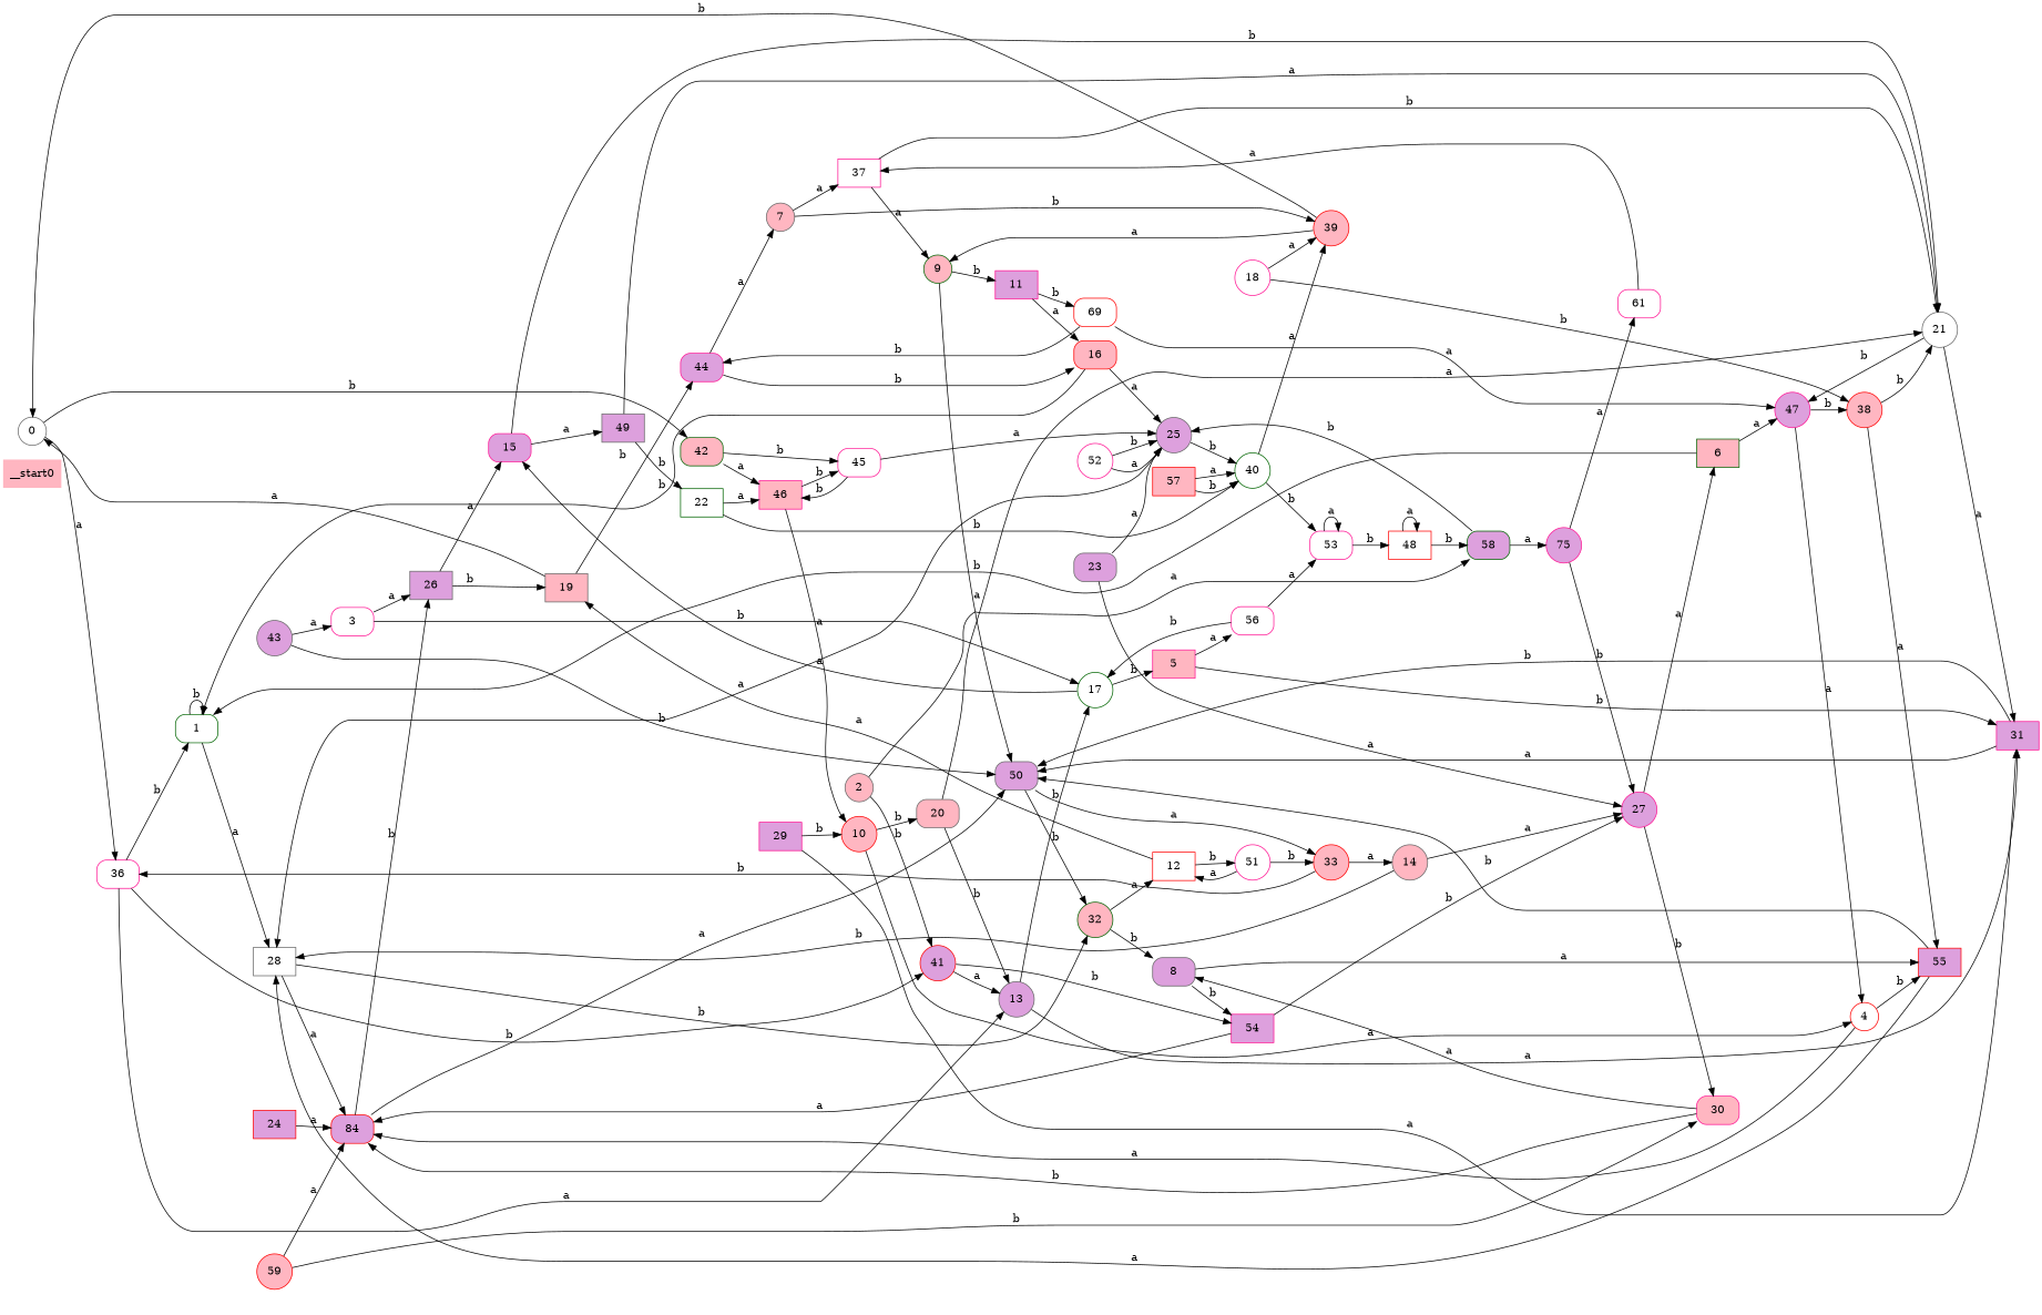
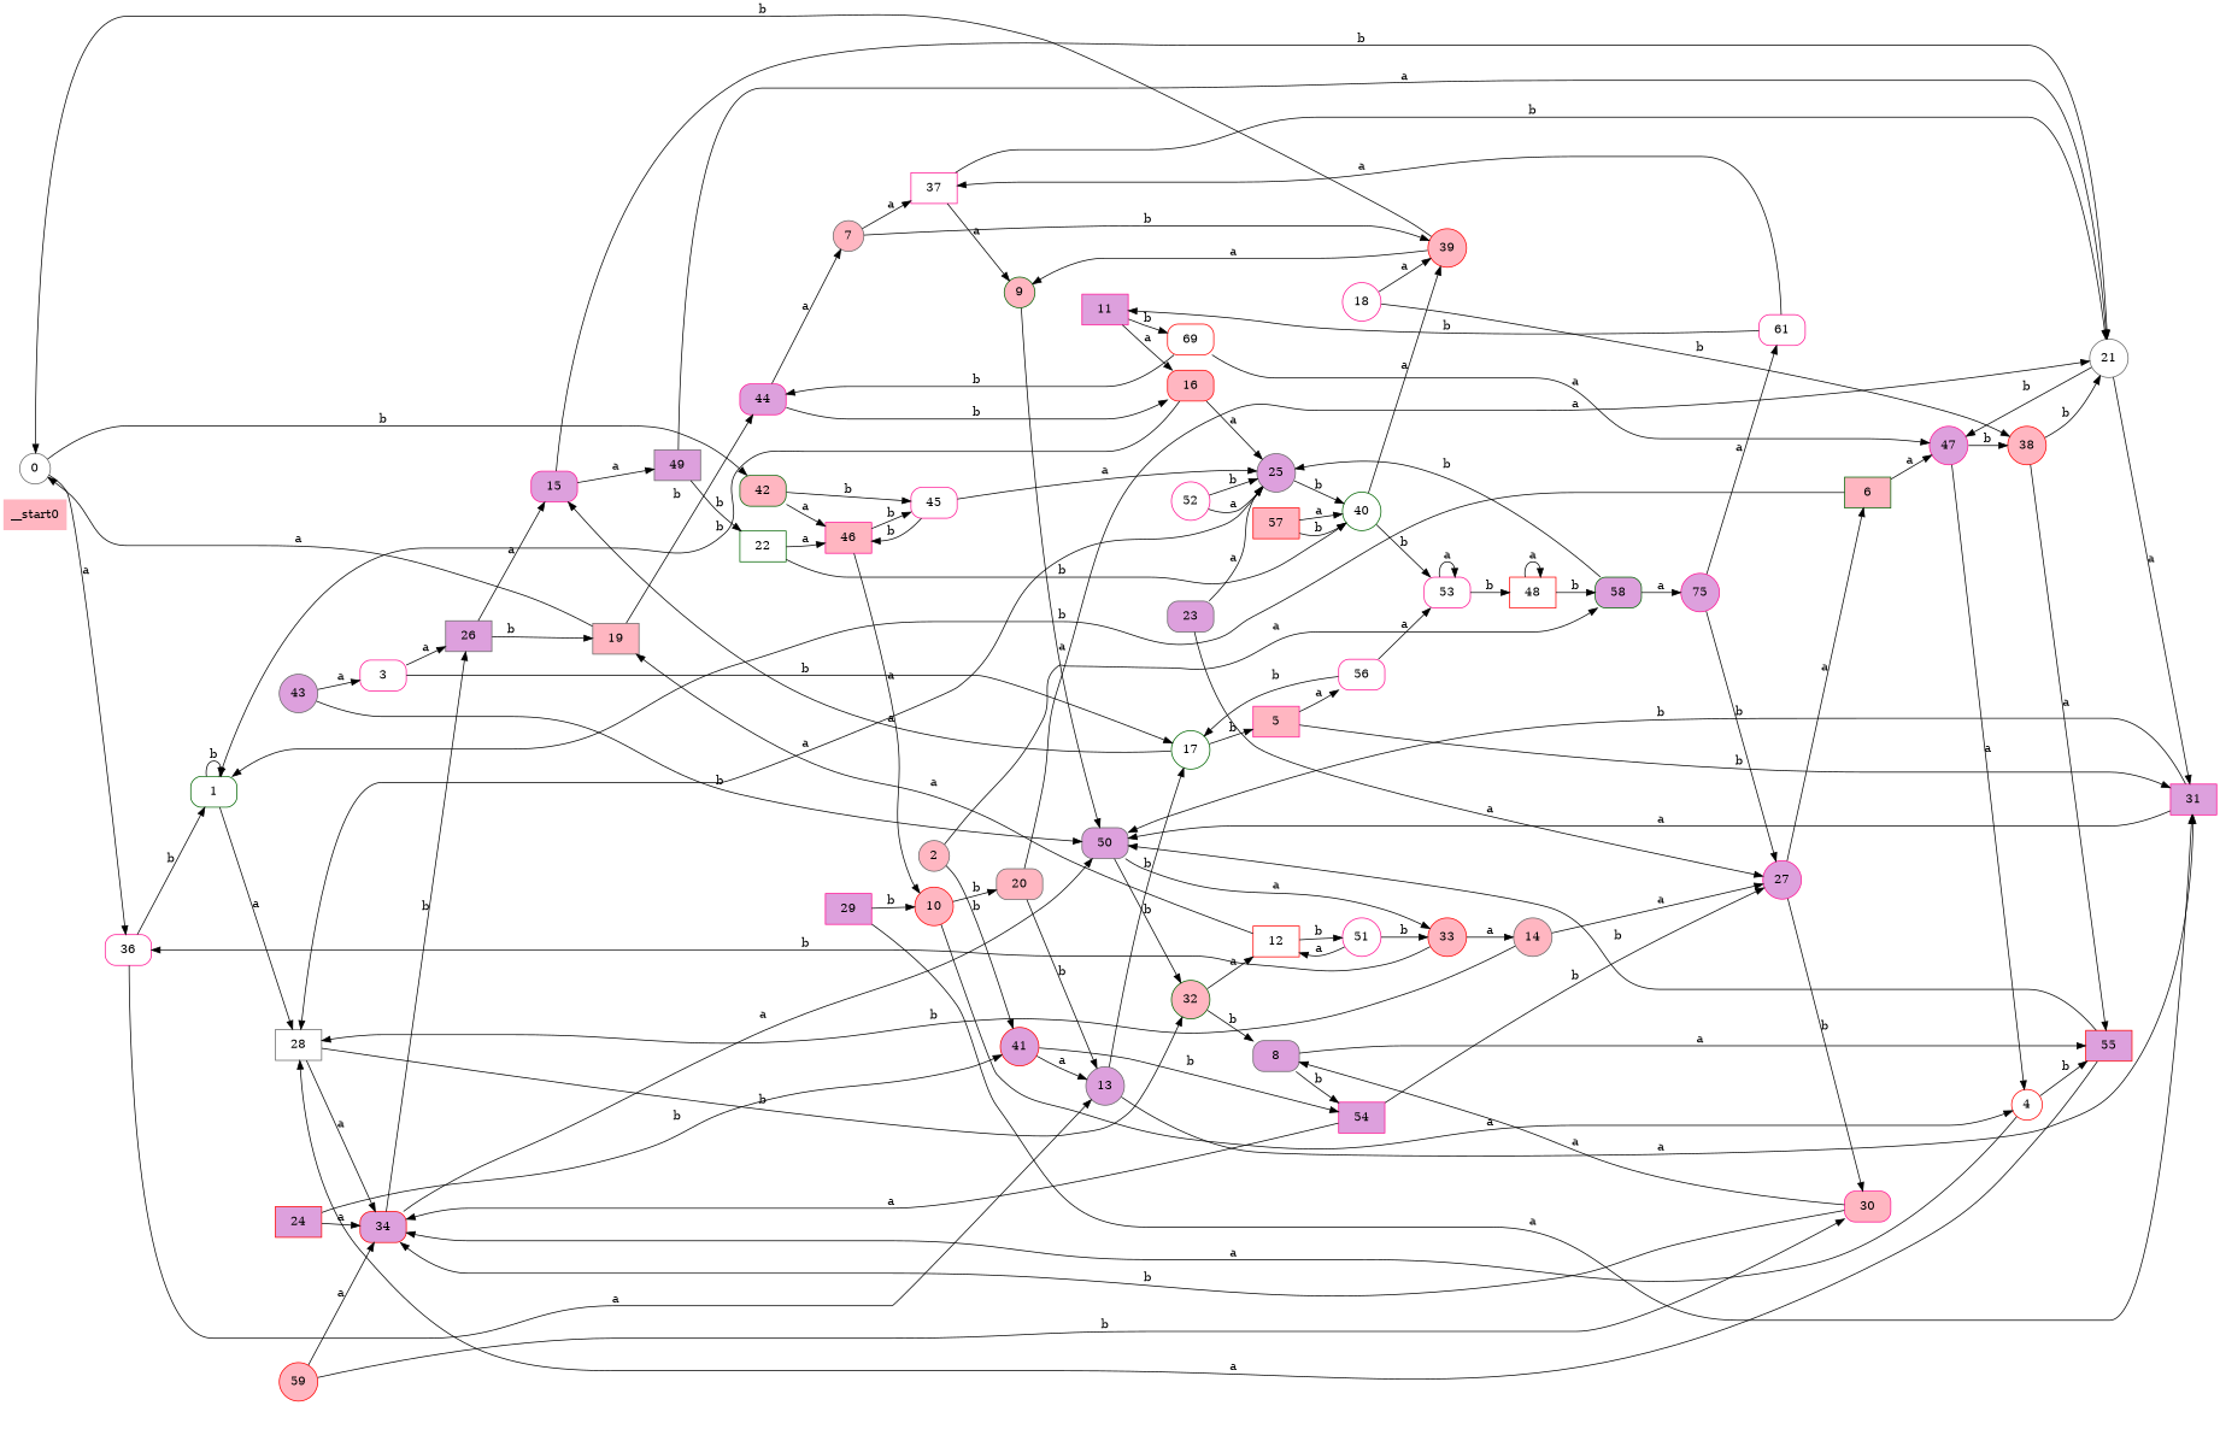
  digraph {
    rankdir=LR
    node [color=deeppink fillcolor=plum shape=box style="rounded,filled"]
    __start0 [color=darkgreen fillcolor=lightpink shape=none style=filled]
    n2 [color=gray40 fillcolor=white label=0 shape=circle]
    n3 [fillcolor=white label=36]
    n4 [color=darkgreen fillcolor=lightpink label=42]
    n5 [color=darkgreen fillcolor=white label=1]
    n6 [color=gray40 label=13 shape=circle style=filled]
    n7 [fillcolor=lightpink label=46 style=filled]
    n8 [fillcolor=white label=45]
    n9 [color=gray40 fillcolor=white label=28 style=filled]
-   n10 [color=red label=84]
+   n10 [color=red label=34]
    n11 [color=darkgreen fillcolor=lightpink label=32 shape=circle]
    n12 [color=gray40 fillcolor=lightpink label=2 shape=circle style=filled]
    n13 [color=red label=41 shape=circle style=filled]
    n14 [color=darkgreen label=58]
    n15 [label=54 style=filled]
    n16 [color=gray40 label=25 shape=circle style=filled]
    n17 [label=75 shape=circle]
    n18 [fillcolor=white label=3]
    n19 [color=gray40 label=26 style=filled]
    n20 [color=darkgreen fillcolor=white label=17 shape=circle]
    n21 [color=gray40 fillcolor=lightpink label=19 style=filled]
    n22 [label=15]
    n23 [fillcolor=white label=56]
    n24 [fillcolor=white label=53]
    n25 [color=red fillcolor=white label=4 shape=circle]
    n26 [color=red label=55 style=filled]
    n27 [color=gray40 label=50]
    n28 [fillcolor=lightpink label=5 style=filled]
    n29 [label=31 style=filled]
    n30 [color=darkgreen fillcolor=lightpink label=6 style=filled]
    n31 [label=47 shape=circle]
    n32 [color=red fillcolor=lightpink label=38 shape=circle style=filled]
    n33 [color=gray40 fillcolor=lightpink label=7 shape=circle style=filled]
    n34 [fillcolor=white label=37 style=filled]
    n35 [color=red fillcolor=lightpink label=39 shape=circle style=filled]
    n36 [color=darkgreen fillcolor=lightpink label=9 shape=circle]
    n37 [color=gray40 fillcolor=white label=21 shape=circle]
    n38 [color=gray40 label=8]
    n39 [label=27 shape=circle]
    n40 [color=red fillcolor=lightpink label=33 shape=circle style=filled]
    n41 [color=red fillcolor=lightpink label=10 shape=circle]
    n42 [color=gray40 fillcolor=lightpink label=20]
    n43 [label=11 style=filled]
    n44 [color=red fillcolor=lightpink label=16]
    n45 [color=red fillcolor=white label=69]
    n46 [label=44]
    n47 [color=red fillcolor=white label=12 style=filled]
    n48 [fillcolor=white label=51 shape=circle]
    n49 [color=gray40 fillcolor=lightpink label=14 shape=circle]
    n50 [fillcolor=lightpink label=30]
    n51 [color=gray40 label=49 style=filled]
    n52 [color=darkgreen fillcolor=white label=22 style=filled]
    n53 [color=darkgreen fillcolor=white label=40 shape=circle]
    n54 [fillcolor=white label=18 shape=circle style=filled]
    n55 [color=gray40 label=23]
    n56 [color=red label=24 style=filled]
    n57 [label=29 style=filled]
    n58 [fillcolor=white label=61]
    n59 [color=red fillcolor=white label=48 style=filled]
    n60 [color=gray40 label=43 shape=circle]
    n61 [fillcolor=white label=52 shape=circle style=filled]
    n62 [color=red fillcolor=lightpink label=57 style=filled]
    n63 [color=red fillcolor=lightpink label=59 shape=circle style=filled]
    n2 -> n3 [label=a]
    n2 -> n4 [label=b]
    n3 -> n5 [label=b]
    n3 -> n6 [label=a]
    n4 -> n7 [label=a]
    n4 -> n8 [label=b]
    n5 -> n5 [label=b]
    n5 -> n9 [label=a]
    n6 -> n20 [label=b]
    n6 -> n29 [label=a]
    n7 -> n8 [label=b]
    n7 -> n41 [label=a]
    n8 -> n7 [label=b]
    n8 -> n16 [label=a]
    n9 -> n10 [label=a]
    n9 -> n11 [label=b]
    n10 -> n19 [label=b]
    n10 -> n27 [label=a]
    n11 -> n38 [label=b]
    n11 -> n47 [label=a]
    n12 -> n13 [label=b]
    n12 -> n14 [label=a]
    n13 -> n6 [label=a]
    n13 -> n15 [label=b]
    n14 -> n16 [label=b]
    n14 -> n17 [label=a]
    n15 -> n10 [label=a]
    n15 -> n39 [label=b]
    n16 -> n9 [label=a]
    n16 -> n53 [label=b]
    n17 -> n39 [label=b]
    n17 -> n58 [label=a]
    n18 -> n19 [label=a]
    n18 -> n20 [label=b]
    n19 -> n21 [label=b]
    n19 -> n22 [label=a]
    n20 -> n22 [label=a]
    n20 -> n28 [label=b]
    n21 -> n2 [label=a]
    n21 -> n46 [label=b]
    n22 -> n37 [label=b]
    n22 -> n51 [label=a]
    n23 -> n20 [label=b]
    n23 -> n24 [label=a]
    n24 -> n24 [label=a]
    n24 -> n59 [label=b]
    n25 -> n10 [label=a]
    n25 -> n26 [label=b]
    n26 -> n9 [label=a]
    n26 -> n27 [label=b]
    n27 -> n11 [label=b]
    n27 -> n40 [label=a]
    n28 -> n23 [label=a]
    n28 -> n29 [label=b]
    n29 -> n27 [label=a]
    n29 -> n27 [label=b]
    n30 -> n5 [label=b]
    n30 -> n31 [label=a]
    n31 -> n25 [label=a]
    n31 -> n32 [label=b]
    n32 -> n26 [label=a]
    n32 -> n37 [label=b]
    n33 -> n34 [label=a]
    n33 -> n35 [label=b]
    n34 -> n36 [label=a]
    n34 -> n37 [label=b]
    n35 -> n2 [label=b]
    n35 -> n36 [label=a]
    n36 -> n27 [label=a]
    n37 -> n29 [label=a]
    n37 -> n31 [label=b]
    n38 -> n15 [label=b]
    n38 -> n26 [label=a]
    n39 -> n30 [label=a]
    n39 -> n50 [label=b]
    n40 -> n3 [label=b]
    n40 -> n49 [label=a]
    n41 -> n25 [label=a]
    n41 -> n42 [label=b]
    n42 -> n6 [label=b]
    n42 -> n37 [label=a]
    n43 -> n44 [label=a]
    n43 -> n45 [label=b]
    n44 -> n5 [label=b]
    n44 -> n16 [label=a]
    n45 -> n31 [label=a]
    n45 -> n46 [label=b]
    n46 -> n33 [label=a]
    n46 -> n44 [label=b]
    n47 -> n21 [label=a]
    n47 -> n48 [label=b]
    n48 -> n40 [label=b]
    n48 -> n47 [label=a]
    n49 -> n9 [label=b]
    n49 -> n39 [label=a]
    n50 -> n10 [label=b]
    n50 -> n38 [label=a]
    n51 -> n37 [label=a]
    n51 -> n52 [label=b]
    n52 -> n7 [label=a]
    n52 -> n53 [label=b]
    n53 -> n24 [label=b]
    n53 -> n35 [label=a]
    n54 -> n32 [label=b]
    n54 -> n35 [label=a]
    n55 -> n16 [label=a]
    n55 -> n39 [label=a]
    n56 -> n10 [label=a]
-   n3 -> n13 [label=b]
+   n56 -> n13 [label=b]
    n57 -> n29 [label=a]
    n57 -> n41 [label=b]
    n58 -> n34 [label=a]
-   n36 -> n43 [label=b]
+   n58 -> n43 [label=b]
    n59 -> n14 [label=b]
    n59 -> n59 [label=a]
    n60 -> n18 [label=a]
    n60 -> n27 [label=b]
    n61 -> n16 [label=a]
    n61 -> n16 [label=b]
    n62 -> n53 [label=a]
    n62 -> n53 [label=b]
    n63 -> n10 [label=a]
    n63 -> n50 [label=b]
  }
